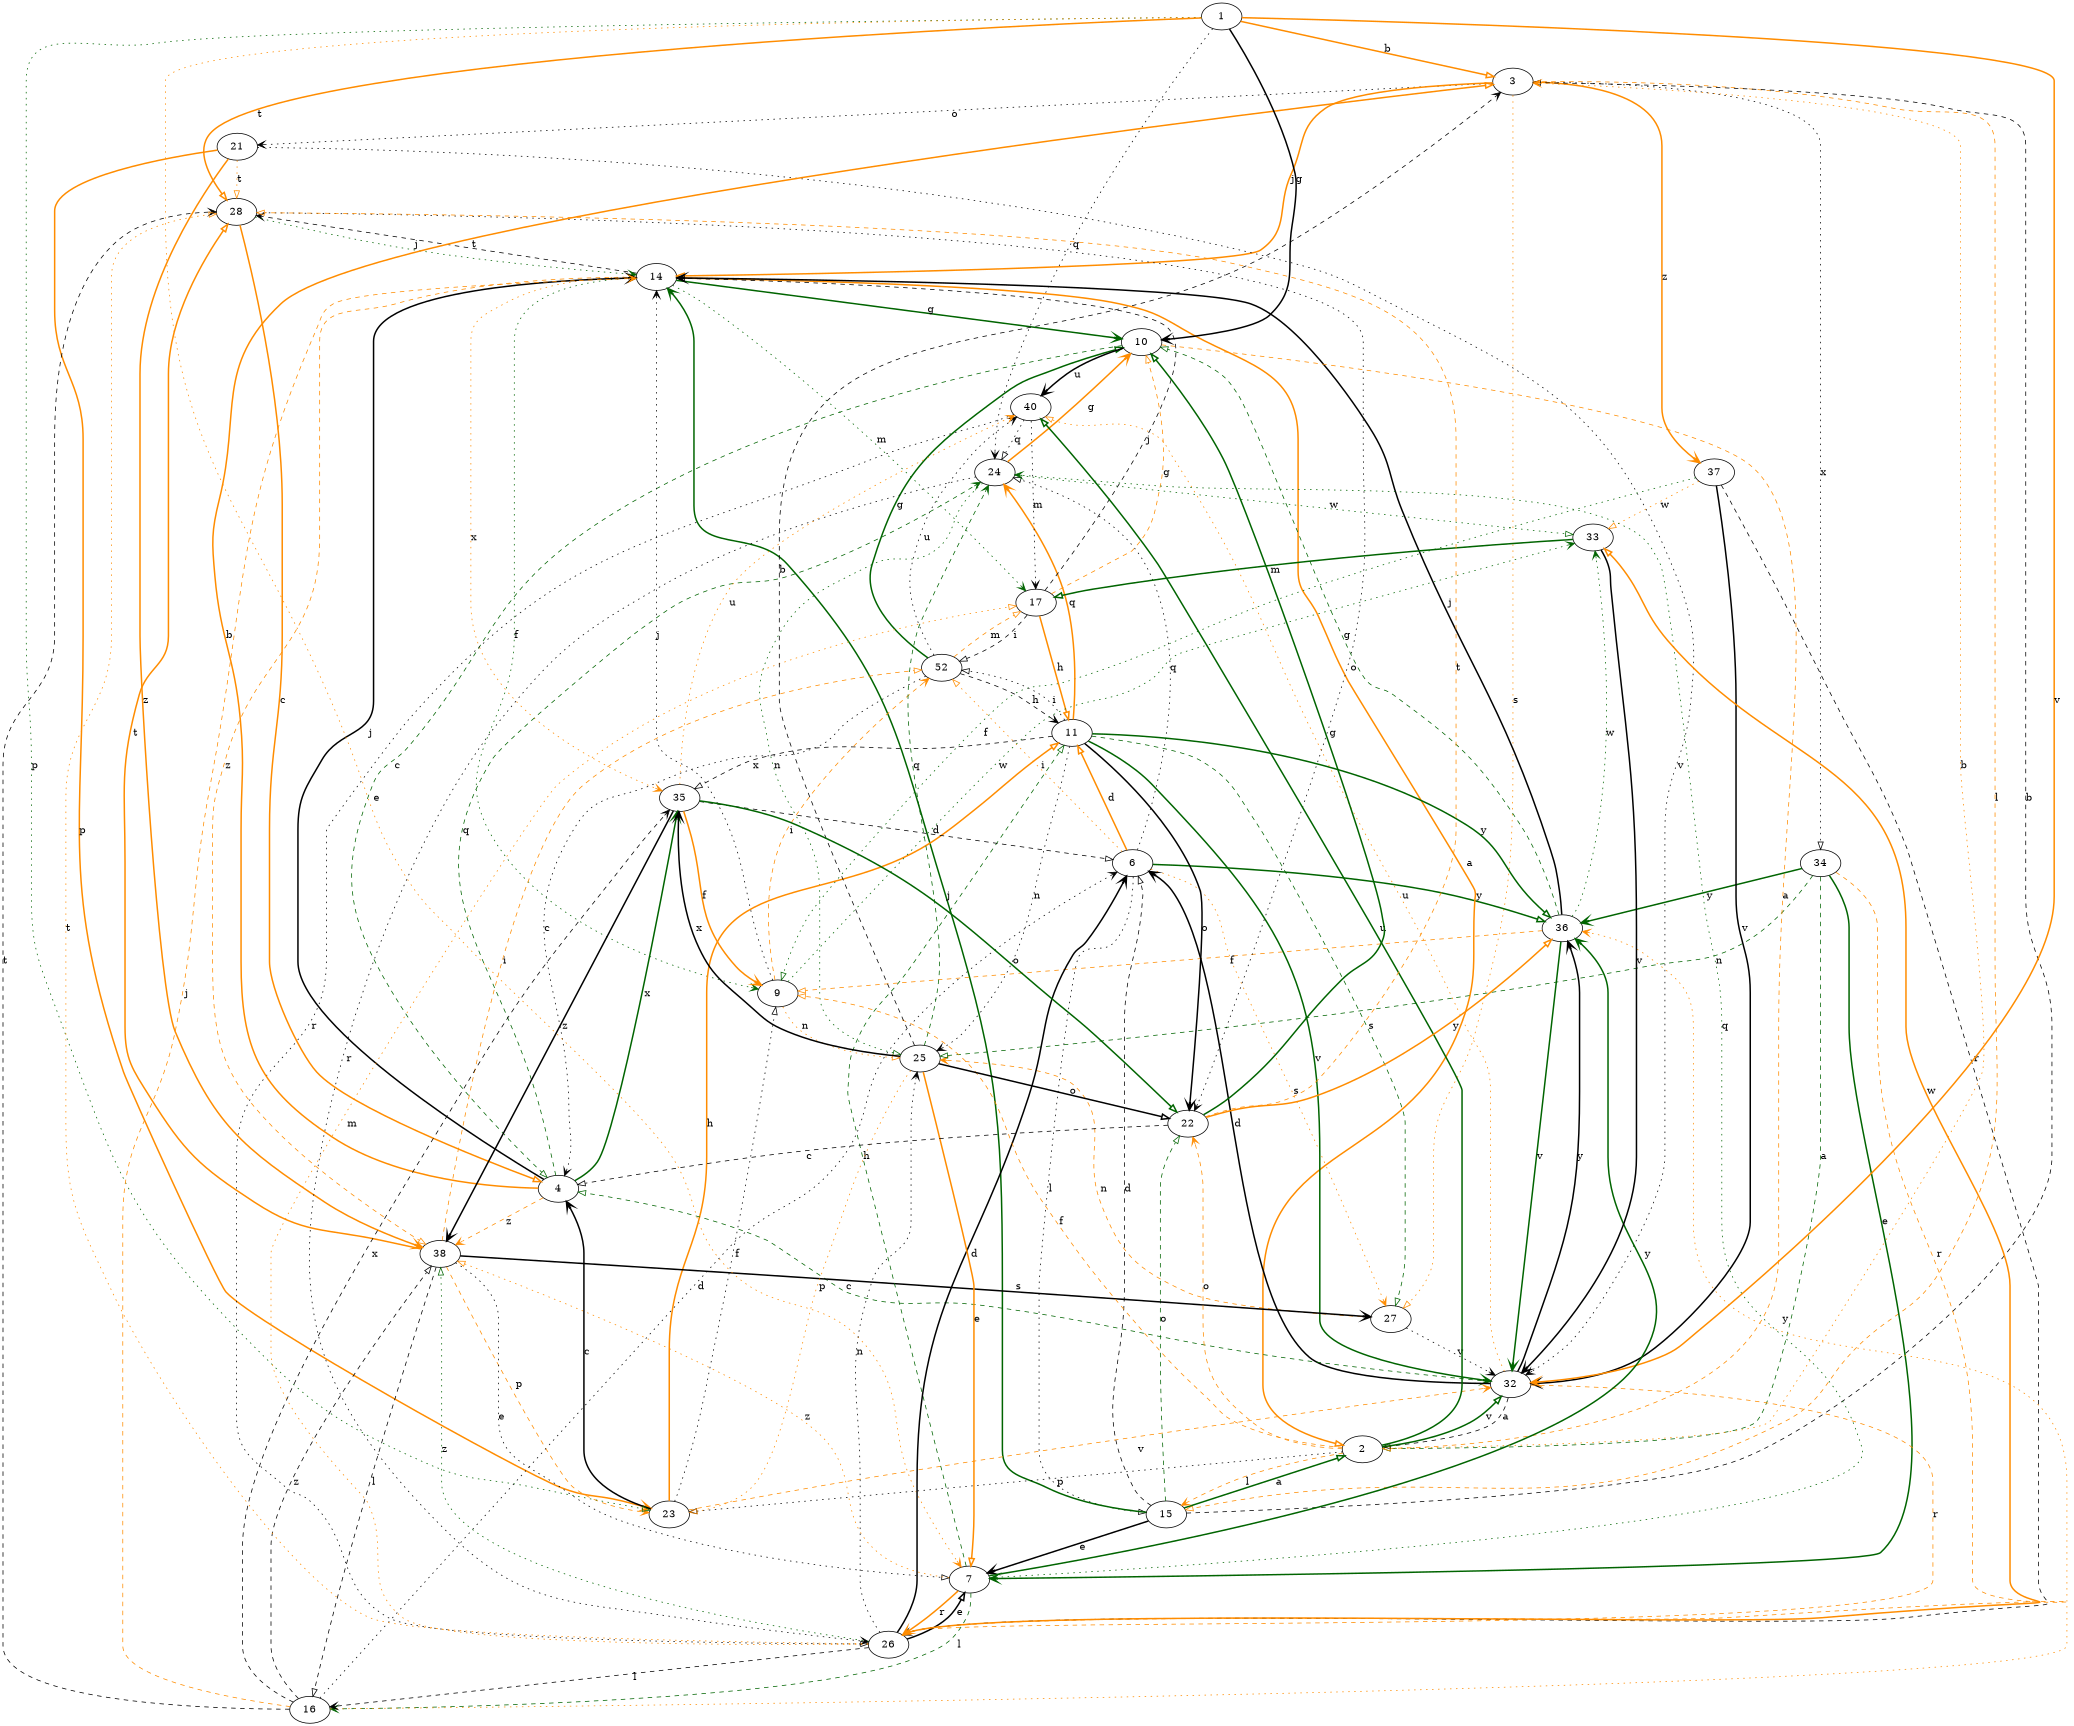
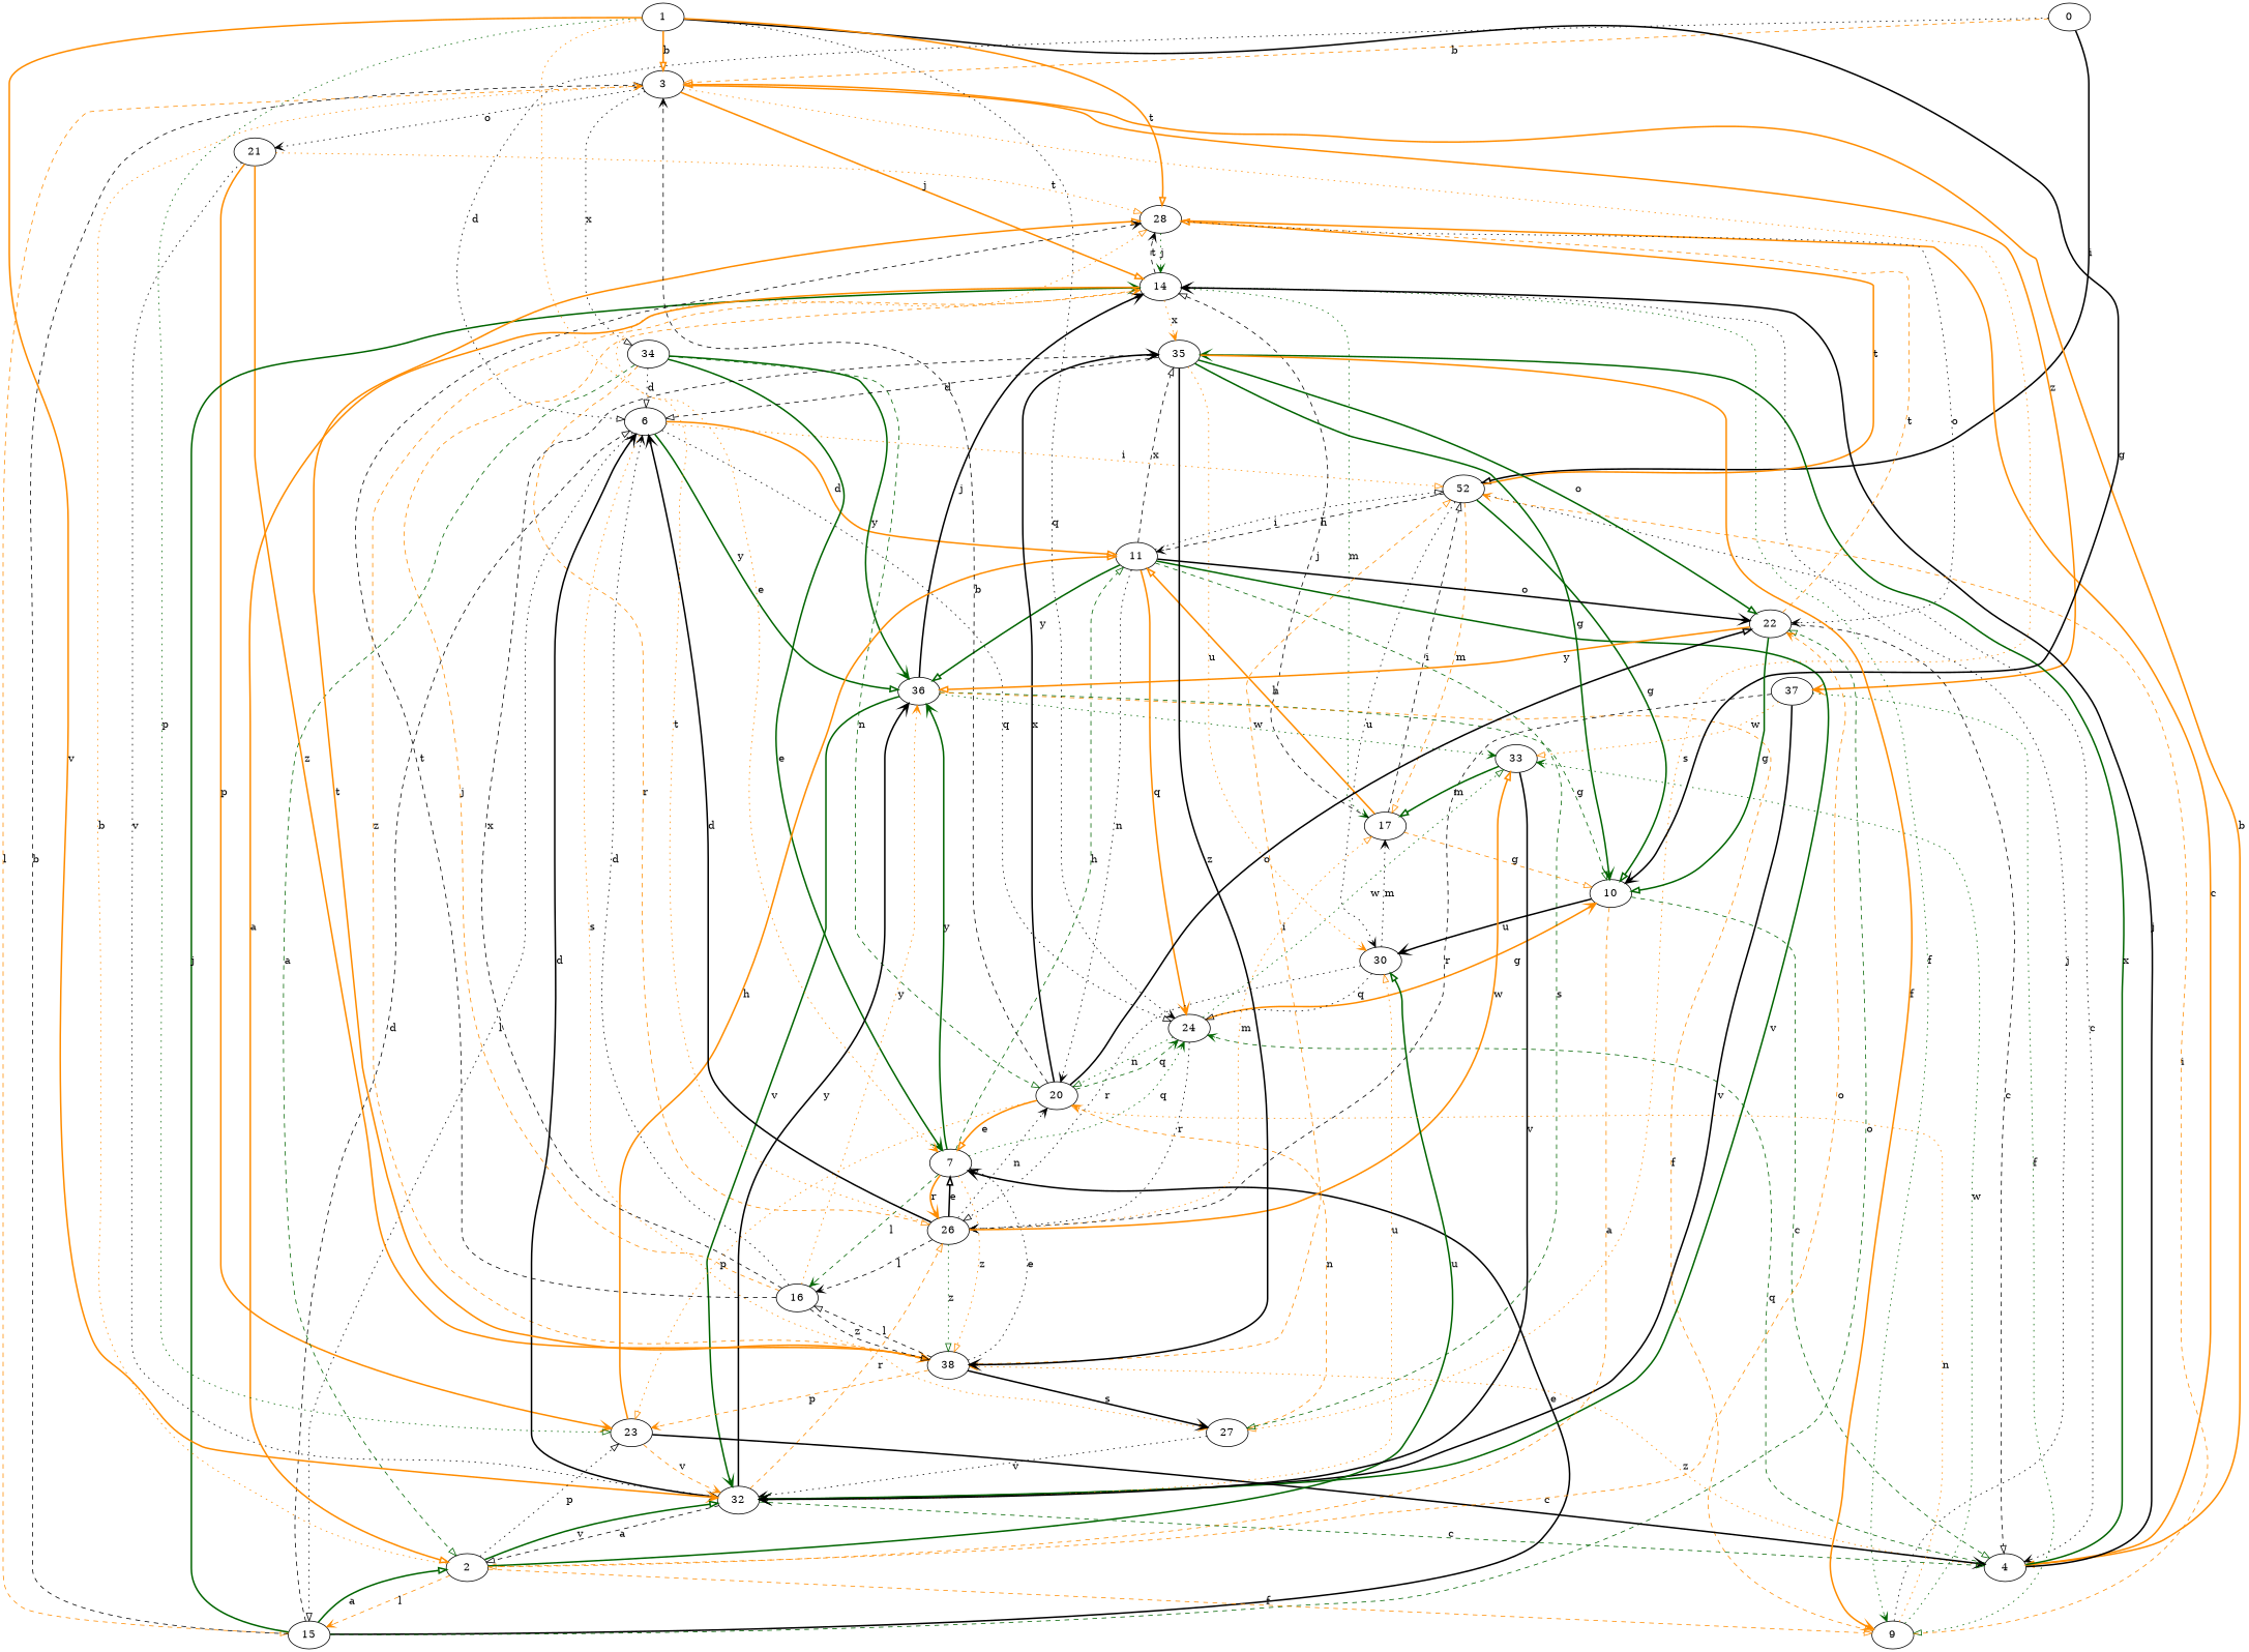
  strict digraph {
    edge [arrowhead=onormal color=black style=bold]
+   0
    3
    6
    n4 [label=52]
    21
    15
    14
    27
    34
    37
    24
    36
    11
    10
    28
-   30 [label=40]
+   30
    4
    17
    23
    32
    38
    1
    7
    16
    26
    2
    9
-   20 [label=25]
+   20
    33
    22
    35
+   0 -> 3 [color=darkorange label=b style=dashed]
+   0 -> 6 [label=d style=dotted]
+   0 -> n4 [label=i]
    3 -> 21 [arrowhead=vee label=o style=dotted]
    3 -> 15 [color=darkorange label=l style=dashed]
    3 -> 14 [color=darkorange label=j]
    3 -> 27 [color=darkorange label=s style=dotted]
    3 -> 34 [label=x style=dotted]
    3 -> 37 [arrowhead=vee color=darkorange label=z]
    6 -> n4 [color=darkorange label=i style=dotted]
    6 -> 15 [label=l style=dotted]
    6 -> 27 [arrowhead=vee color=darkorange label=s style=dotted]
    6 -> 24 [label=q style=dotted]
    6 -> 36 [color=darkgreen label=y]
    6 -> 11 [color=darkorange label=d]
    n4 -> 11 [arrowhead=vee label=h style=dashed]
    n4 -> 10 [color=darkgreen label=g]
+   n4 -> 28 [color=darkorange label=t]
    n4 -> 30 [arrowhead=vee label=u style=dotted]
    n4 -> 4 [arrowhead=vee label=c style=dotted]
    n4 -> 17 [color=darkorange label=m style=dashed]
    21 -> 28 [color=darkorange label=t style=dotted]
    21 -> 23 [arrowhead=vee color=darkorange label=p]
    21 -> 32 [arrowhead=vee label=v style=dotted]
    21 -> 38 [arrowhead=vee color=darkorange label=z]
    15 -> 3 [label=b style=dashed]
    15 -> 6 [label=d style=dashed]
    15 -> 14 [arrowhead=vee color=darkgreen label=j]
    15 -> 7 [arrowhead=vee label=e]
    15 -> 2 [color=darkgreen label=a]
    15 -> 22 [color=darkgreen label=o style=dashed]
    14 -> 28 [arrowhead=vee label=t style=dashed]
    14 -> 17 [arrowhead=vee color=darkgreen label=m style=dotted]
    14 -> 38 [color=darkorange label=z style=dashed]
    14 -> 2 [color=darkorange label=a]
    14 -> 9 [arrowhead=vee color=darkgreen label=f style=dotted]
    14 -> 35 [arrowhead=vee color=darkorange label=x style=dotted]
    27 -> 32 [arrowhead=vee label=v style=dotted]
    27 -> 20 [arrowhead=vee color=darkorange label=n style=dashed]
+   34 -> 6 [label=d style=dotted]
    34 -> 36 [arrowhead=vee color=darkgreen label=y]
    34 -> 7 [arrowhead=vee color=darkgreen label=e]
    34 -> 26 [color=darkorange label=r style=dashed]
    34 -> 2 [color=darkgreen label=a style=dashed]
    34 -> 20 [color=darkgreen label=n style=dashed]
    37 -> 32 [arrowhead=vee label=v]
    37 -> 26 [arrowhead=vee label=r style=dashed]
    37 -> 9 [color=darkgreen label=f style=dotted]
    37 -> 33 [color=darkorange label=w style=dotted]
    24 -> 10 [arrowhead=vee color=darkorange label=g]
    24 -> 26 [arrowhead=vee label=r style=dotted]
    24 -> 20 [color=darkgreen label=n style=dotted]
    24 -> 33 [color=darkgreen label=w style=dotted]
    36 -> 14 [arrowhead=vee label=j]
    36 -> 10 [color=darkgreen label=g style=dashed]
    36 -> 32 [arrowhead=vee color=darkgreen label=v]
    36 -> 9 [color=darkorange label=f style=dashed]
    36 -> 33 [arrowhead=vee color=darkgreen label=w style=dotted]
    11 -> n4 [label=i style=dotted]
    11 -> 27 [color=darkgreen label=s style=dashed]
    11 -> 24 [arrowhead=vee color=darkorange label=q]
    11 -> 36 [color=darkgreen label=y]
    11 -> 32 [arrowhead=vee color=darkgreen label=v]
    11 -> 20 [arrowhead=vee label=n style=dotted]
    11 -> 22 [arrowhead=vee label=o]
    11 -> 35 [label=x style=dashed]
    10 -> 30 [arrowhead=vee label=u]
    10 -> 4 [color=darkgreen label=c style=dashed]
    10 -> 2 [color=darkorange label=a style=dashed]
    28 -> 14 [arrowhead=vee color=darkgreen label=j style=dotted]
    28 -> 4 [color=darkorange label=c]
    28 -> 22 [arrowhead=vee label=o style=dotted]
    30 -> 24 [label=q style=dotted]
    30 -> 17 [arrowhead=vee label=m style=dotted]
    30 -> 26 [label=r style=dotted]
    4 -> 3 [color=darkorange label=b]
    4 -> 14 [arrowhead=vee label=j]
    4 -> 24 [arrowhead=vee color=darkgreen label=q style=dashed]
-   4 -> 38 [arrowhead=vee color=darkorange label=z style=dashed]
+   4 -> 38 [arrowhead=vee color=darkorange label=z style=dotted]
    4 -> 35 [arrowhead=vee color=darkgreen label=x]
    17 -> n4 [label=i style=dashed]
    17 -> 14 [label=j style=dashed]
    17 -> 11 [color=darkorange label=h]
    17 -> 10 [color=darkorange label=g style=dashed]
    23 -> 11 [color=darkorange label=h]
    23 -> 4 [arrowhead=vee label=c]
    23 -> 32 [arrowhead=vee color=darkorange label=v style=dashed]
-   23 -> 9 [label=f style=dotted]
    32 -> 6 [arrowhead=vee label=d]
    32 -> 36 [arrowhead=vee label=y]
    32 -> 30 [color=darkorange label=u style=dotted]
    32 -> 4 [color=darkgreen label=c style=dashed]
    32 -> 26 [color=darkorange label=r style=dashed]
    32 -> 2 [label=a style=dashed]
    38 -> n4 [color=darkorange label=i style=dashed]
    38 -> 27 [arrowhead=vee label=s]
    38 -> 28 [color=darkorange label=t]
    38 -> 23 [arrowhead=vee color=darkorange label=p style=dashed]
    38 -> 7 [label=e style=dotted]
    38 -> 16 [label=l style=dashed]
    1 -> 3 [color=darkorange label=b]
    1 -> 24 [arrowhead=vee label=q style=dotted]
    1 -> 10 [arrowhead=vee label=g]
    1 -> 28 [color=darkorange label=t]
    1 -> 23 [color=darkgreen label=p style=dotted]
    1 -> 32 [arrowhead=vee color=darkorange label=v]
    1 -> 7 [arrowhead=vee color=darkorange label=e style=dotted]
    7 -> 24 [arrowhead=vee color=darkgreen label=q style=dotted]
    7 -> 36 [arrowhead=vee color=darkgreen label=y]
    7 -> 11 [color=darkgreen label=h style=dashed]
    7 -> 38 [color=darkorange label=z style=dotted]
    7 -> 16 [arrowhead=vee color=darkgreen label=l style=dashed]
    7 -> 26 [arrowhead=vee color=darkorange label=r]
    16 -> 6 [arrowhead=vee label=d style=dotted]
    16 -> 14 [arrowhead=vee color=darkorange label=j style=dashed]
    16 -> 36 [arrowhead=vee color=darkorange label=y style=dotted]
    16 -> 28 [arrowhead=vee label=t style=dashed]
    16 -> 38 [label=z style=dashed]
    16 -> 35 [arrowhead=vee label=x style=dashed]
    26 -> 6 [arrowhead=vee label=d]
    26 -> 28 [color=darkorange label=t style=dotted]
    26 -> 17 [color=darkorange label=m style=dotted]
    26 -> 38 [color=darkgreen label=z style=dotted]
    26 -> 7 [label=e]
    26 -> 16 [arrowhead=vee label=l style=dashed]
    26 -> 20 [arrowhead=vee label=n style=dotted]
    26 -> 33 [color=darkorange label=w]
    2 -> 3 [arrowhead=vee color=darkorange label=b style=dotted]
    2 -> 15 [arrowhead=vee color=darkorange label=l style=dashed]
    2 -> 30 [color=darkgreen label=u]
    2 -> 23 [label=p style=dotted]
    2 -> 32 [color=darkgreen label=v]
    2 -> 9 [color=darkorange label=f style=dashed]
    2 -> 22 [arrowhead=vee color=darkorange label=o style=dashed]
    9 -> n4 [arrowhead=vee color=darkorange label=i style=dashed]
    9 -> 14 [arrowhead=vee label=j style=dotted]
    9 -> 20 [color=darkorange label=n style=dotted]
    9 -> 33 [arrowhead=vee color=darkgreen label=w style=dotted]
    20 -> 3 [arrowhead=vee label=b style=dashed]
    20 -> 24 [arrowhead=vee color=darkgreen label=q style=dashed]
    20 -> 23 [color=darkorange label=p style=dotted]
    20 -> 7 [color=darkorange label=e]
    20 -> 22 [label=o]
    20 -> 35 [arrowhead=vee label=x]
    33 -> 17 [color=darkgreen label=m]
    33 -> 32 [arrowhead=vee label=v]
    22 -> 36 [color=darkorange label=y]
    22 -> 10 [color=darkgreen label=g]
    22 -> 28 [color=darkorange label=t style=dashed]
    22 -> 4 [label=c style=dashed]
    35 -> 6 [label=d style=dashed]
-   14 -> 10 [arrowhead=vee color=darkgreen label=g]
+   35 -> 10 [arrowhead=vee color=darkgreen label=g]
    35 -> 30 [arrowhead=vee color=darkorange label=u style=dotted]
    35 -> 38 [arrowhead=vee label=z]
    35 -> 9 [arrowhead=vee color=darkorange label=f]
    35 -> 22 [color=darkgreen label=o]
  }
